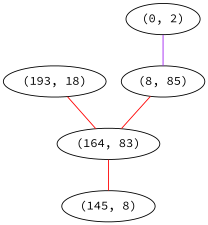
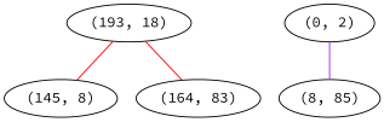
  graph {
    fontname="Source Code Pro"
    node [fontname="Source Code Pro"]
    edge [color=red fontname="Source Code Pro" weight=1]
    "(193, 18)"
    "(145, 8)"
    "(164, 83)"
    n4 [label="(0, 2)"]
    n5 [label="(8, 85)"]
-   "(164, 83)" -- "(145, 8)"
+   "(193, 18)" -- "(145, 8)"
    "(193, 18)" -- "(164, 83)"
    n4 -- n5 [color=purple weight=4]
-   n5 -- "(164, 83)"
  }
